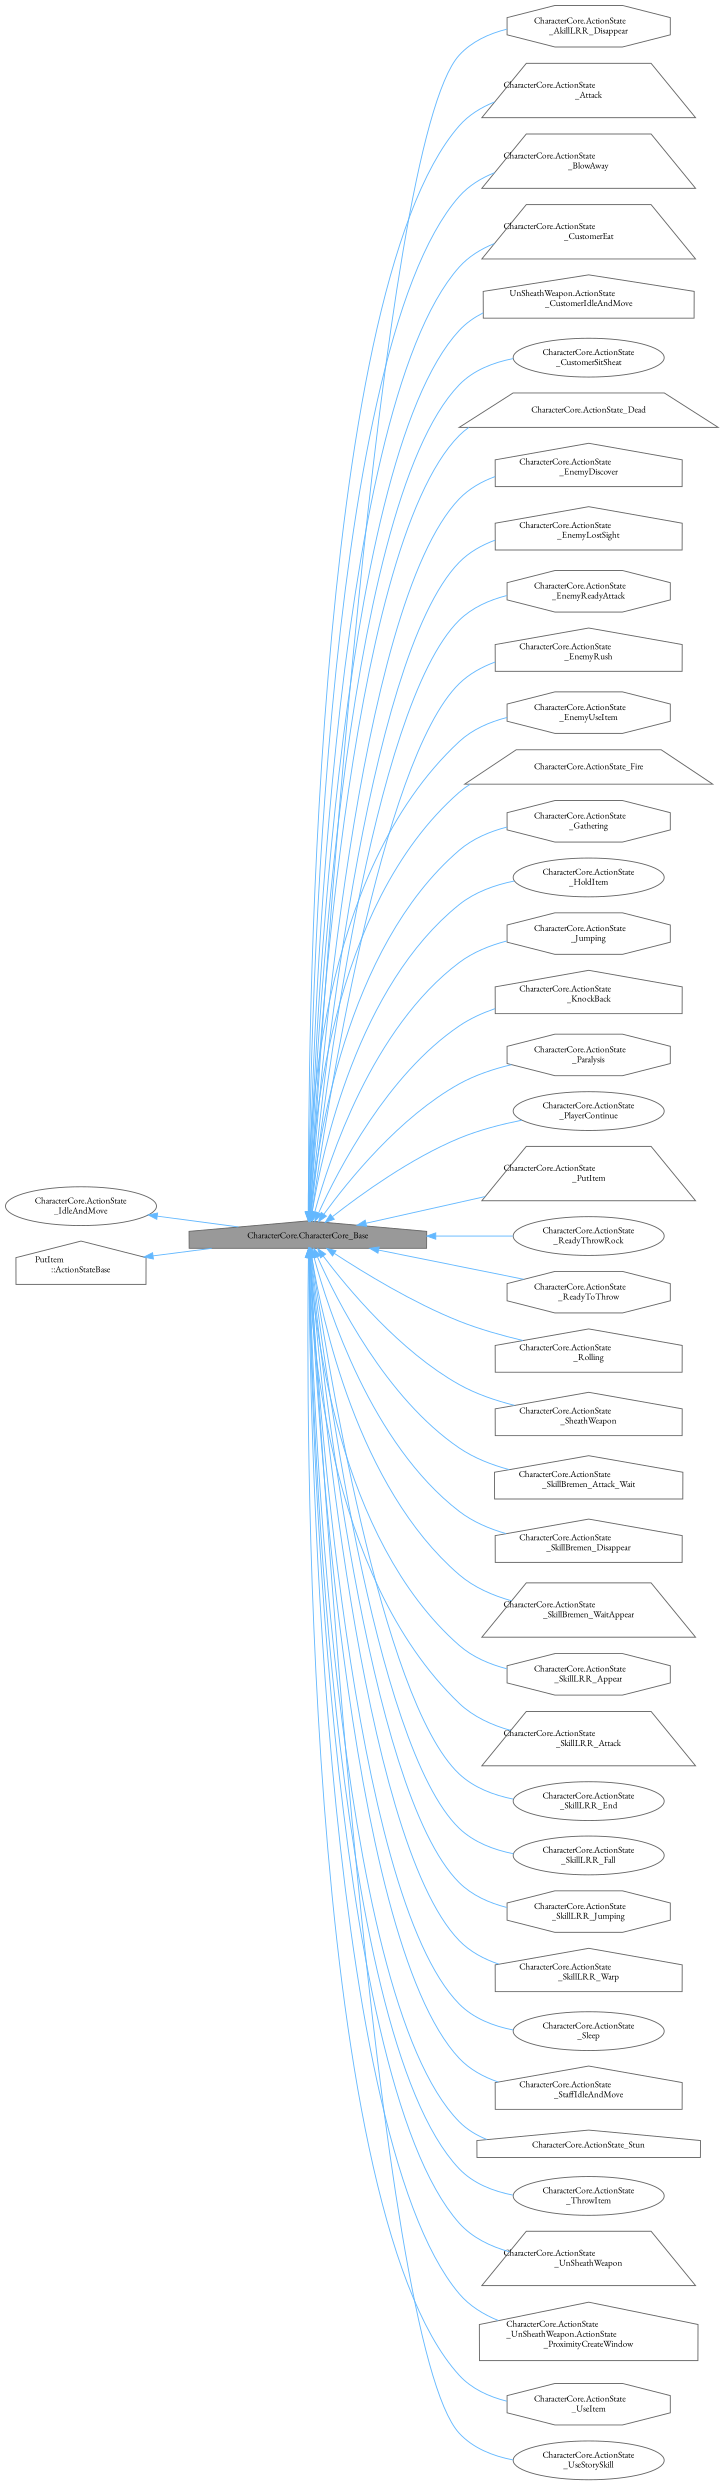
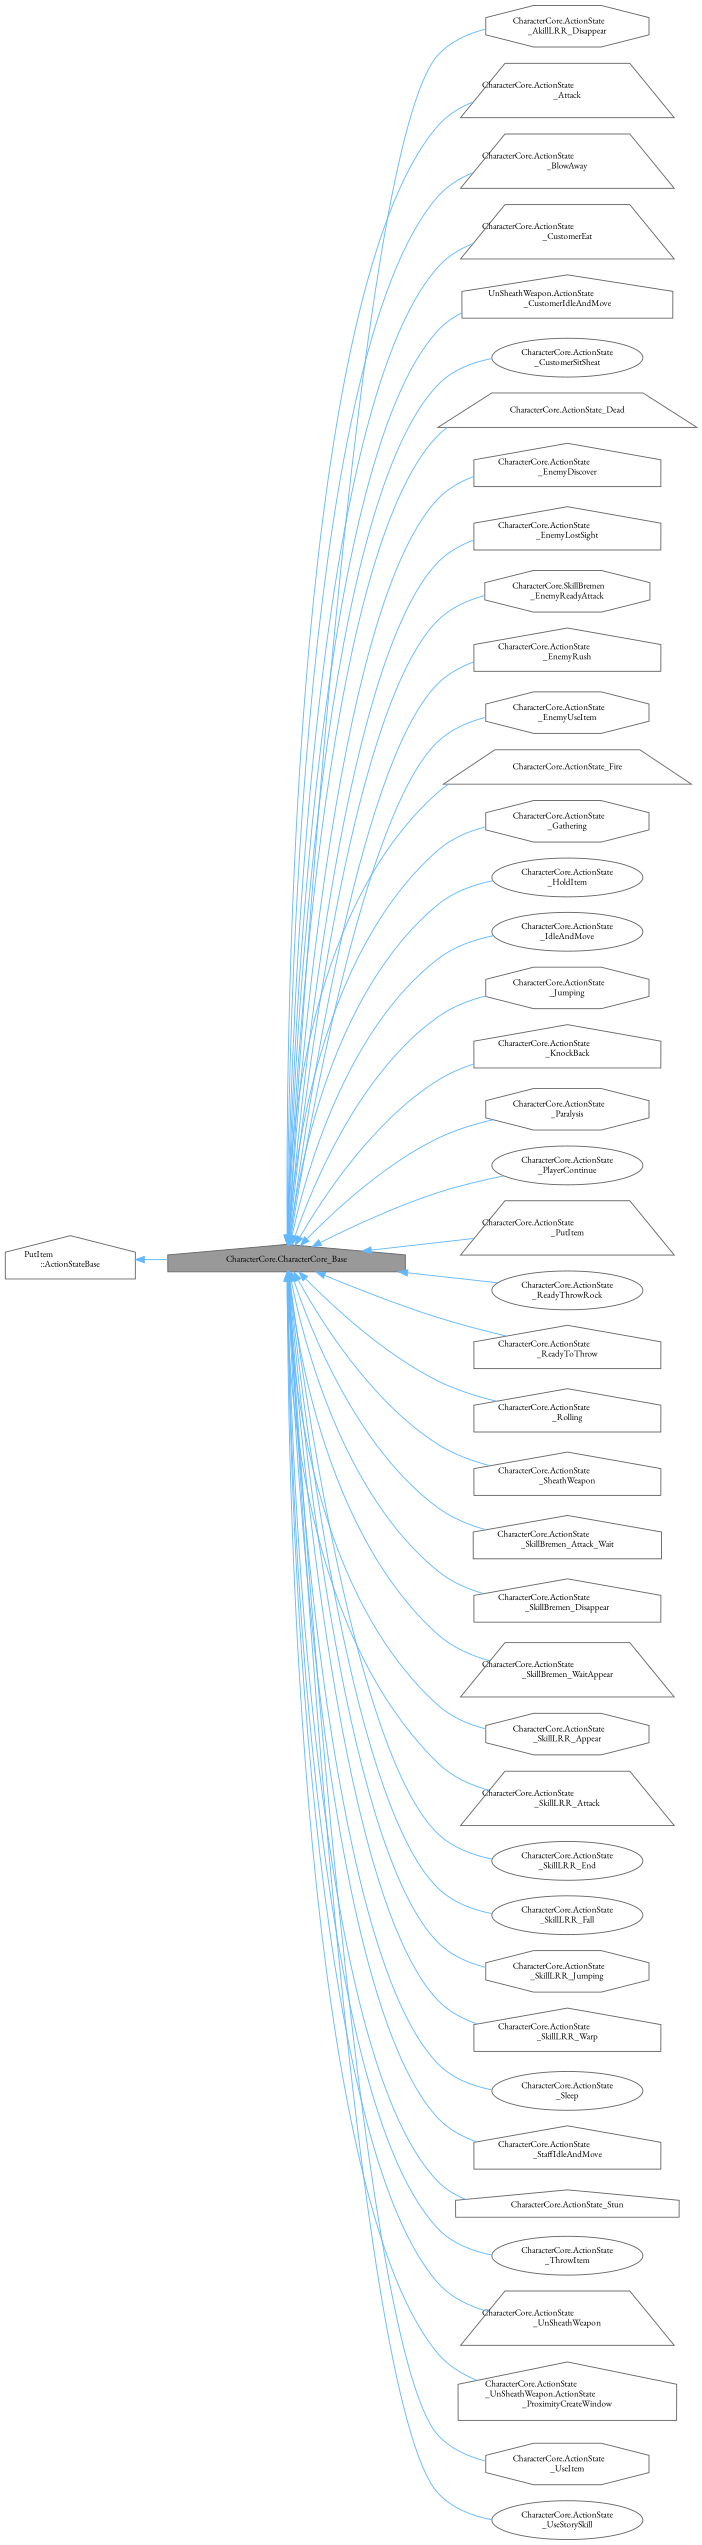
  digraph {
    fontname="EB Garamond"
    rankdir=LR
    node [color=gray40 fillcolor=white fontname="EB Garamond" fontsize=10 shape=house style=filled]
    edge [color=steelblue1 dir=back fontname="EB Garamond" fontsize=10 labelfontname=Helvetica labelfontsize=10 style=solid]
    n1 [fillcolor=grey60 fontcolor=black height=0.2 label="CharacterCore.CharacterCore_Base" width=0.4]
    n2 [height=0.2 label="CharacterCore.ActionState\l_AkillLRR_Disappear" shape=octagon width=0.4]
    n3 [height=0.2 label="CharacterCore.ActionState\l_Attack" shape=trapezium width=0.4]
    n4 [height=0.2 label="CharacterCore.ActionState\l_BlowAway" shape=trapezium width=0.4]
    n5 [height=0.2 label="CharacterCore.ActionState\l_CustomerEat" shape=trapezium width=0.4]
    n6 [height=0.2 label="UnSheathWeapon.ActionState\l_CustomerIdleAndMove" width=0.4]
    n7 [height=0.2 label="CharacterCore.ActionState\l_CustomerSitSheat" shape=ellipse width=0.4]
    n8 [height=0.2 label="CharacterCore.ActionState_Dead" shape=trapezium width=0.4]
    n9 [height=0.2 label="CharacterCore.ActionState\l_EnemyDiscover" width=0.4]
    n10 [height=0.2 label="CharacterCore.ActionState\l_EnemyLostSight" width=0.4]
-   n11 [height=0.2 label="CharacterCore.ActionState\l_EnemyReadyAttack" shape=octagon width=0.4]
+   n11 [height=0.2 label="CharacterCore.SkillBremen\l_EnemyReadyAttack" shape=octagon width=0.4]
    n12 [height=0.2 label="CharacterCore.ActionState\l_EnemyRush" width=0.4]
    n13 [height=0.2 label="CharacterCore.ActionState\l_EnemyUseItem" shape=octagon width=0.4]
    n14 [height=0.2 label="CharacterCore.ActionState_Fire" shape=trapezium width=0.4]
    n15 [height=0.2 label="CharacterCore.ActionState\l_Gathering" shape=octagon width=0.4]
    n16 [height=0.2 label="CharacterCore.ActionState\l_HoldItem" shape=ellipse width=0.4]
    n17 [height=0.2 label="CharacterCore.ActionState\l_IdleAndMove" shape=ellipse width=0.4]
    n18 [height=0.2 label="CharacterCore.ActionState\l_Jumping" shape=octagon width=0.4]
    n19 [height=0.2 label="CharacterCore.ActionState\l_KnockBack" width=0.4]
    n20 [height=0.2 label="CharacterCore.ActionState\l_Paralysis" shape=octagon width=0.4]
    n21 [height=0.2 label="CharacterCore.ActionState\l_PlayerContinue" shape=ellipse width=0.4]
    n22 [height=0.2 label="CharacterCore.ActionState\l_PutItem" shape=trapezium width=0.4]
    n23 [height=0.2 label="CharacterCore.ActionState\l_ReadyThrowRock" shape=ellipse width=0.4]
-   n24 [height=0.2 label="CharacterCore.ActionState\l_ReadyToThrow" shape=octagon width=0.4]
+   n24 [height=0.2 label="CharacterCore.ActionState\l_ReadyToThrow" width=0.4]
    n25 [height=0.2 label="CharacterCore.ActionState\l_Rolling" width=0.4]
    n26 [height=0.2 label="CharacterCore.ActionState\l_SheathWeapon" width=0.4]
    n27 [height=0.2 label="CharacterCore.ActionState\l_SkillBremen_Attack_Wait" width=0.4]
    n28 [height=0.2 label="CharacterCore.ActionState\l_SkillBremen_Disappear" width=0.4]
    n29 [height=0.2 label="CharacterCore.ActionState\l_SkillBremen_WaitAppear" shape=trapezium width=0.4]
    n30 [height=0.2 label="CharacterCore.ActionState\l_SkillLRR_Appear" shape=octagon width=0.4]
    n31 [height=0.2 label="CharacterCore.ActionState\l_SkillLRR_Attack" shape=trapezium width=0.4]
    n32 [height=0.2 label="CharacterCore.ActionState\l_SkillLRR_End" shape=ellipse width=0.4]
    n33 [height=0.2 label="CharacterCore.ActionState\l_SkillLRR_Fall" shape=ellipse width=0.4]
    n34 [height=0.2 label="CharacterCore.ActionState\l_SkillLRR_Jumping" shape=octagon width=0.4]
    n35 [height=0.2 label="CharacterCore.ActionState\l_SkillLRR_Warp" width=0.4]
    n36 [height=0.2 label="CharacterCore.ActionState\l_Sleep" shape=ellipse width=0.4]
    n37 [height=0.2 label="CharacterCore.ActionState\l_StaffIdleAndMove" width=0.4]
    n38 [height=0.2 label="CharacterCore.ActionState_Stun" width=0.4]
    n39 [height=0.2 label="CharacterCore.ActionState\l_ThrowItem" shape=ellipse width=0.4]
    n40 [height=0.2 label="CharacterCore.ActionState\l_UnSheathWeapon" shape=trapezium width=0.4]
    n41 [height=0.2 label="CharacterCore.ActionState\l_UnSheathWeapon.ActionState\l_ProximityCreateWindow" width=0.4]
    n42 [height=0.2 label="CharacterCore.ActionState\l_UseItem" shape=octagon width=0.4]
    n43 [height=0.2 label="CharacterCore.ActionState\l_UseStorySkill" shape=ellipse width=0.4]
    n44 [height=0.2 label="PutItem\l::ActionStateBase" width=0.4]
    n1 -> n2
    n1 -> n3
    n1 -> n4
    n1 -> n5
    n1 -> n6
    n1 -> n7
    n1 -> n8
    n1 -> n9
    n1 -> n10
    n1 -> n11
    n1 -> n12
    n1 -> n13
    n1 -> n14
    n1 -> n15
    n1 -> n16
-   n17 -> n1
+   n1 -> n17
    n1 -> n18
    n1 -> n19
    n1 -> n20
    n1 -> n21
    n1 -> n22
    n1 -> n23
    n1 -> n24
    n1 -> n25
    n1 -> n26
    n1 -> n27
    n1 -> n28
    n1 -> n29
    n1 -> n30
    n1 -> n31
    n1 -> n32
    n1 -> n33
    n1 -> n34
    n1 -> n35
    n1 -> n36
    n1 -> n37
    n1 -> n38
    n1 -> n39
    n1 -> n40
    n1 -> n41
    n1 -> n42
    n1 -> n43
    n44 -> n1
  }
